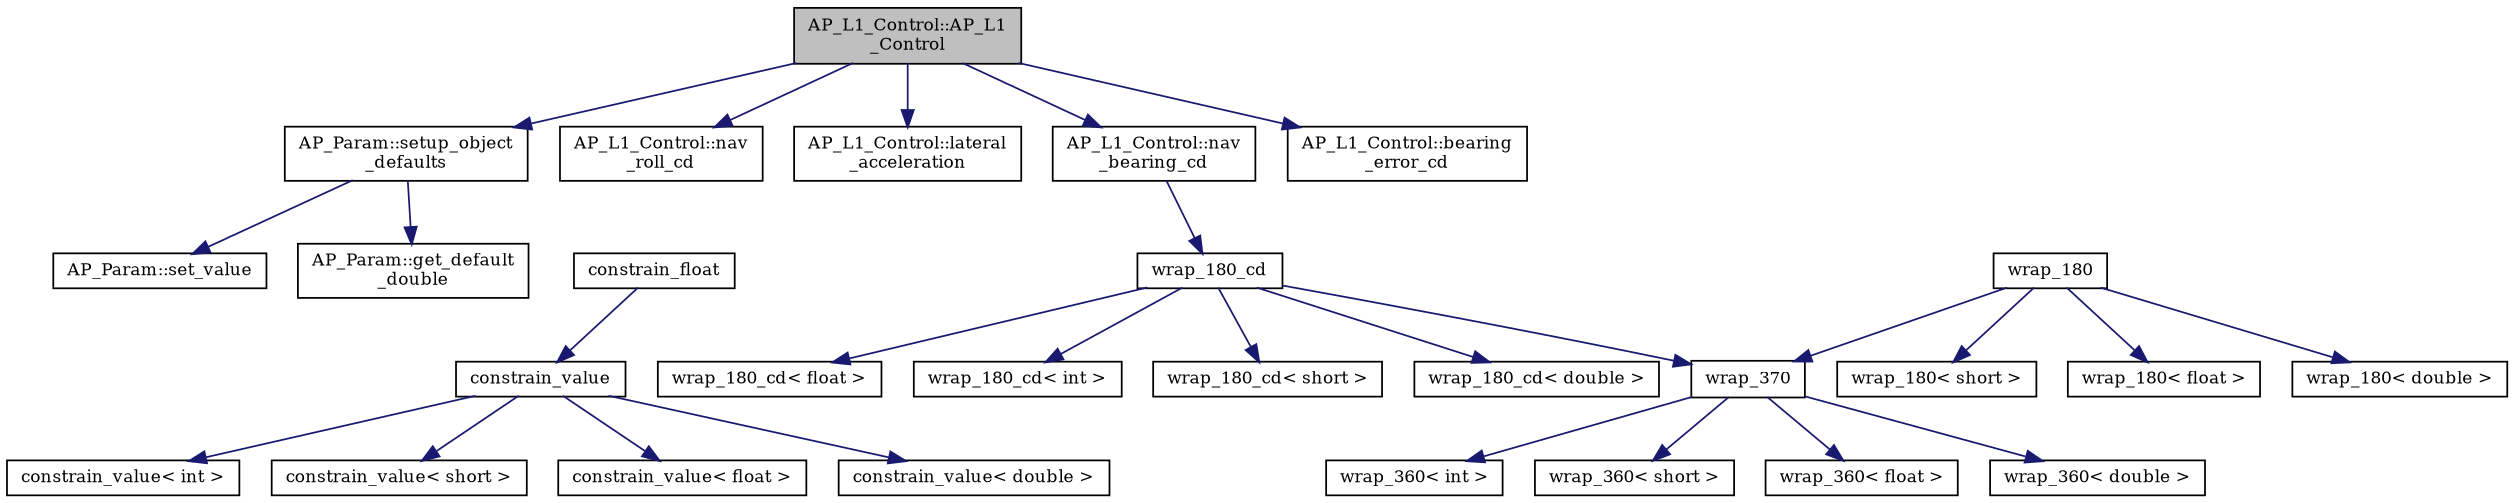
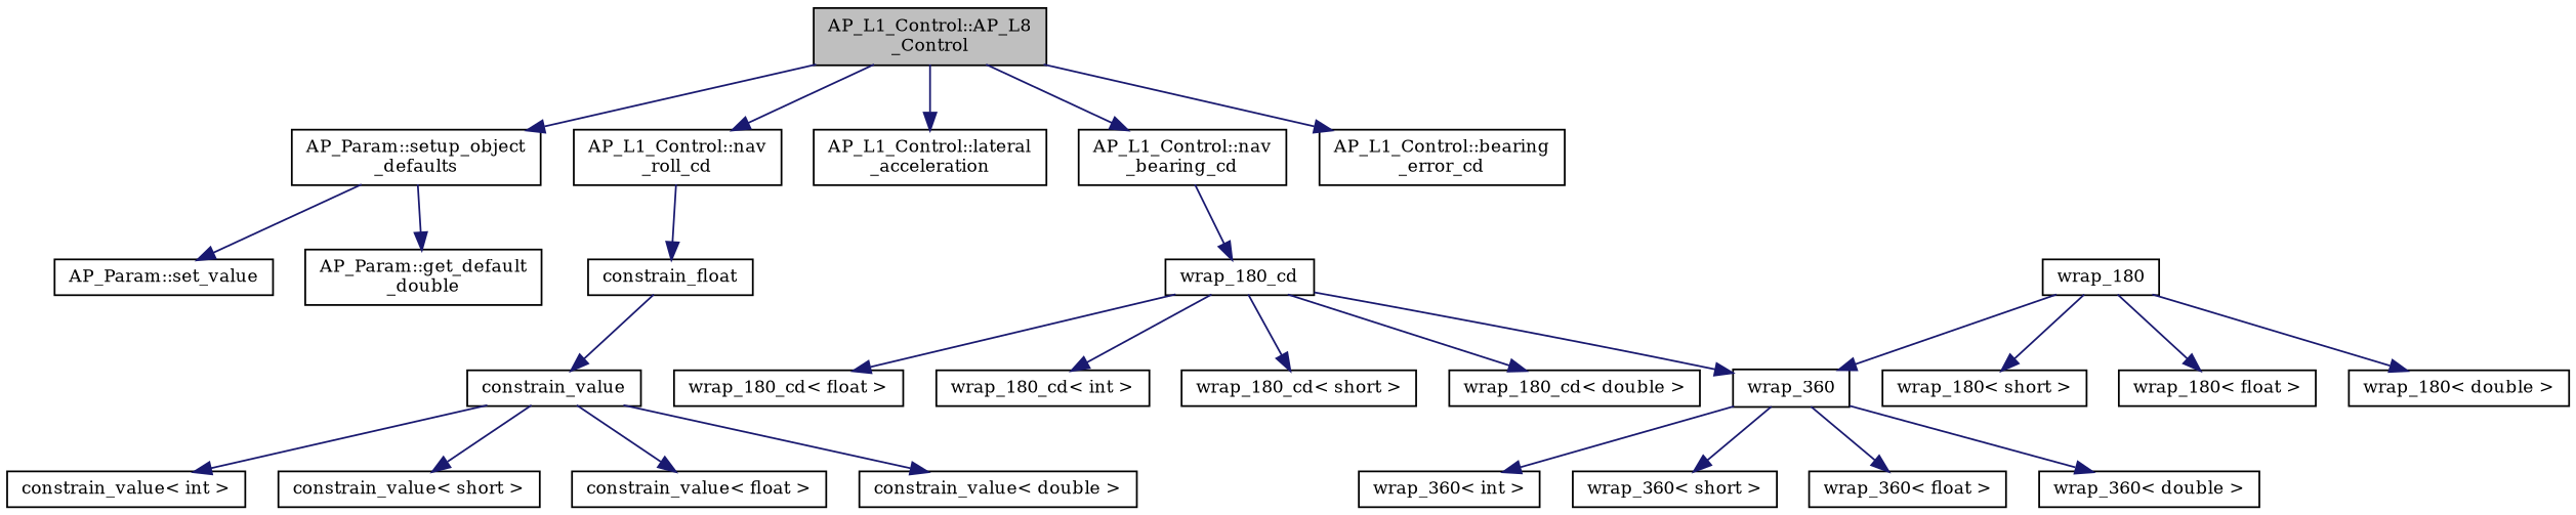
  digraph {
    fontname="DejaVu Serif"
    rankdir=TB
    node [color=black fillcolor=white fontname="DejaVu Serif" fontsize=10 shape=record style=filled]
    edge [color=midnightblue fontname="DejaVu Serif" fontsize=10 labelfontname=Helvetica labelfontsize=10 style=solid]
-   n1 [fillcolor=grey75 fontcolor=black height=0.2 label="AP_L1_Control::AP_L1\l_Control" width=0.4]
+   n1 [fillcolor=grey75 fontcolor=black height=0.2 label="AP_L1_Control::AP_L8\l_Control" width=0.4]
    n2 [height=0.2 label="AP_Param::setup_object\l_defaults" width=0.4]
    n3 [height=0.2 label="AP_L1_Control::nav\l_roll_cd" width=0.4]
    n4 [height=0.2 label="AP_L1_Control::lateral\l_acceleration" width=0.4]
    n5 [height=0.2 label="AP_L1_Control::nav\l_bearing_cd" width=0.4]
    n6 [height=0.2 label="AP_L1_Control::bearing\l_error_cd" width=0.4]
    n7 [height=0.2 label="AP_Param::set_value" width=0.4]
    n8 [height=0.2 label="AP_Param::get_default\l_double" width=0.4]
    n9 [height=0.2 label=constrain_float width=0.4]
    n10 [height=0.2 label=wrap_180_cd width=0.4]
    n11 [height=0.2 label=constrain_value width=0.4]
    n12 [height=0.2 label="constrain_value\< int \>" width=0.4]
    n13 [height=0.2 label="constrain_value\< short \>" width=0.4]
    n14 [height=0.2 label="constrain_value\< float \>" width=0.4]
    n15 [height=0.2 label="constrain_value\< double \>" width=0.4]
-   n16 [height=0.2 label=wrap_370 width=0.4]
+   n16 [height=0.2 label=wrap_360 width=0.4]
    n17 [height=0.2 label="wrap_180_cd\< float \>" width=0.4]
    n18 [height=0.2 label="wrap_180_cd\< int \>" width=0.4]
    n19 [height=0.2 label="wrap_180_cd\< short \>" width=0.4]
    n20 [height=0.2 label="wrap_180_cd\< double \>" width=0.4]
    n21 [height=0.2 label=wrap_180 width=0.4]
    n22 [height=0.2 label="wrap_180\< short \>" width=0.4]
    n23 [height=0.2 label="wrap_180\< float \>" width=0.4]
    n24 [height=0.2 label="wrap_180\< double \>" width=0.4]
    n25 [height=0.2 label="wrap_360\< int \>" width=0.4]
    n26 [height=0.2 label="wrap_360\< short \>" width=0.4]
    n27 [height=0.2 label="wrap_360\< float \>" width=0.4]
    n28 [height=0.2 label="wrap_360\< double \>" width=0.4]
    n1 -> n2
    n1 -> n3
    n1 -> n4
    n1 -> n5
    n1 -> n6
    n2 -> n7
    n2 -> n8
+   n3 -> n9
    n5 -> n10
    n9 -> n11
    n10 -> n16
    n10 -> n17
    n10 -> n18
    n10 -> n19
    n10 -> n20
    n11 -> n12
    n11 -> n13
    n11 -> n14
    n11 -> n15
    n16 -> n25
    n16 -> n26
    n16 -> n27
    n16 -> n28
    n21 -> n16
    n21 -> n22
    n21 -> n23
    n21 -> n24
  }
